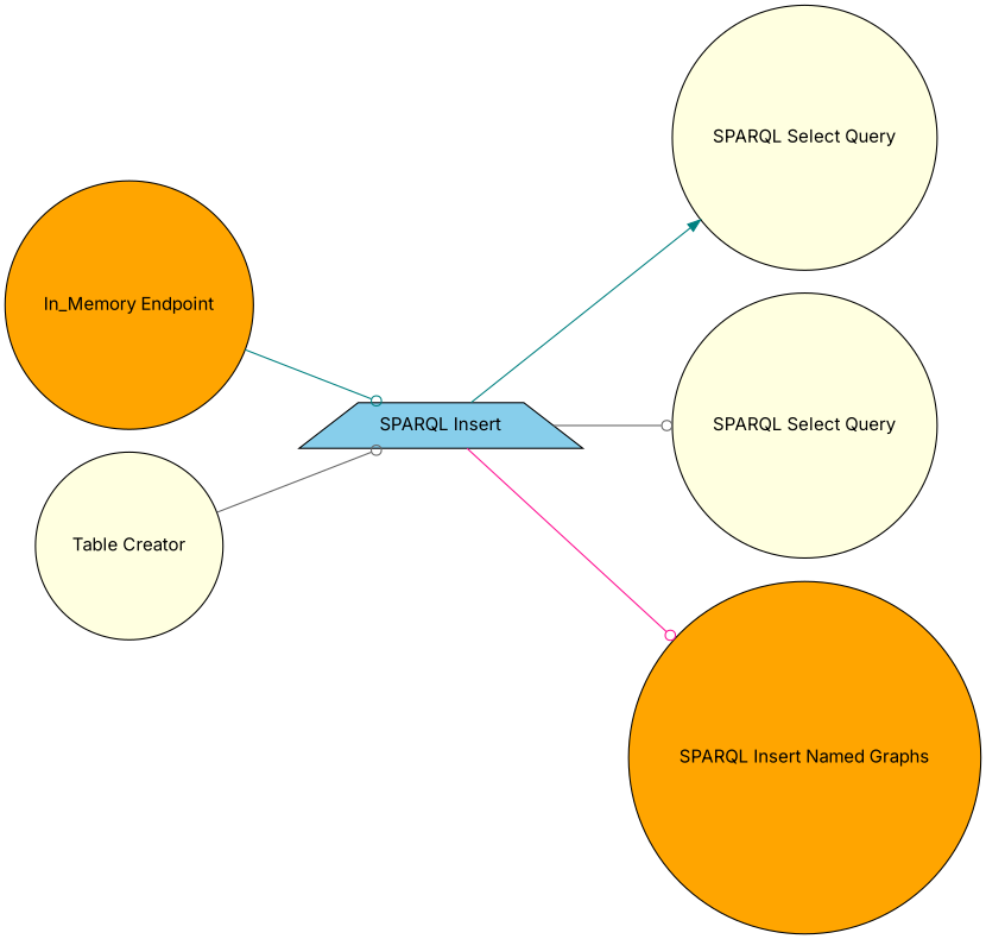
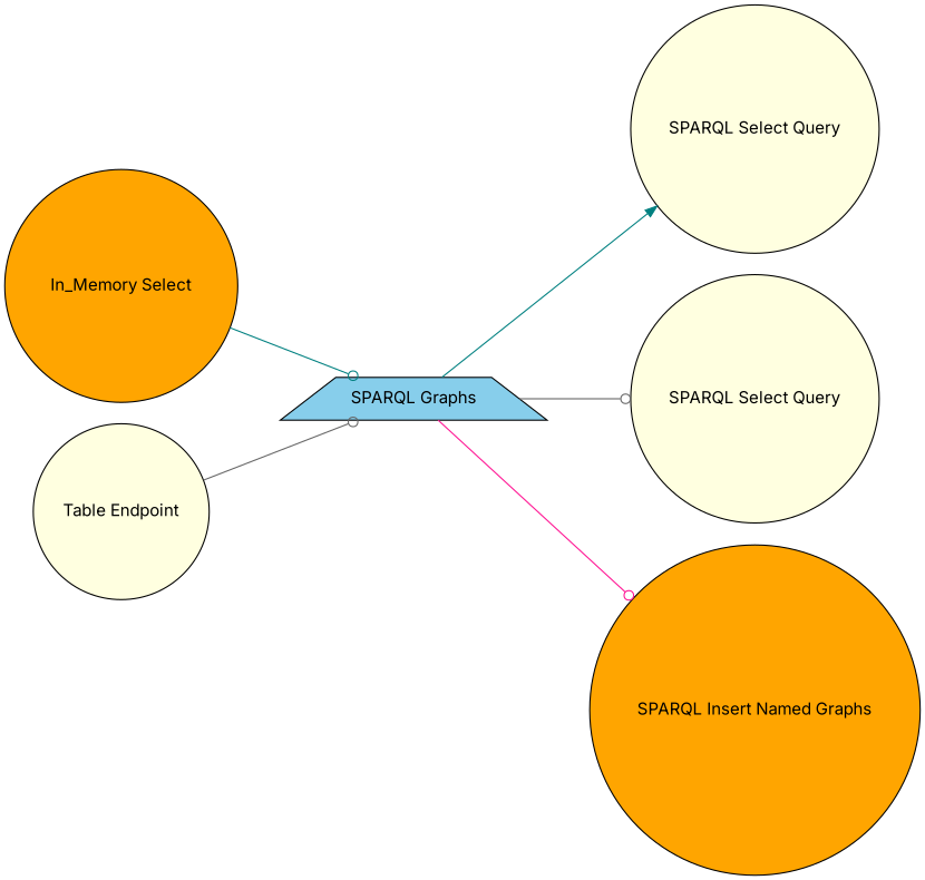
  digraph {
    fontname=Inter
    rankdir=LR
    node [fillcolor=lightyellow fontname=Inter shape=circle style=filled]
    edge [arrowhead=odot color=teal fontname=Inter]
-   n1 [fillcolor=orange label="In_Memory Endpoint"]
-   n2 [fillcolor=skyblue label="SPARQL Insert" shape=trapezium]
+   n1 [fillcolor=orange label="In_Memory Select"]
+   n2 [fillcolor=skyblue label="SPARQL Graphs" shape=trapezium]
    n3 [label="SPARQL Select Query"]
    n4 [label="SPARQL Select Query"]
    n5 [fillcolor=orange label="SPARQL Insert Named Graphs"]
-   n6 [label="Table Creator"]
+   n6 [label="Table Endpoint"]
    n1 -> n2
    n2 -> n3 [arrowhead=normal]
    n2 -> n4 [color=gray40]
    n2 -> n5 [color=deeppink]
    n6 -> n2 [color=gray40]
  }
